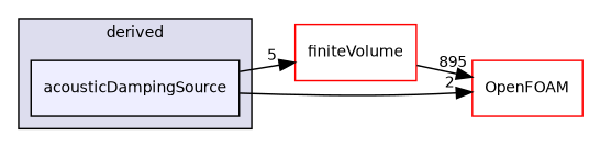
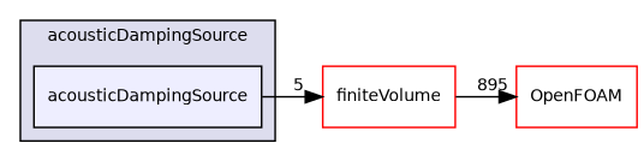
  digraph {
    compound=true
    fontname="DejaVu Sans"
    rankdir=LR
    node [fontname="DejaVu Sans" fontsize=10 shape=box color=red]
    edge [fontname="DejaVu Sans" labeldistance=1.5 labelfontname=Helvetica labelfontsize=10]
    n1 [fillcolor="#eeeeff" label=acousticDampingSource pencolor=black style=filled color=""]
    n2 [label=finiteVolume]
    n3 [label=OpenFOAM]
    subgraph cluster_1 {
      bgcolor="#ddddee"
      fontsize=10
-     label=derived
+     label=acousticDampingSource
      pencolor=black
      n1
    }
    n1 -> n2 [headlabel=5]
-   n1 -> n3 [headlabel=2]
    n2 -> n3 [headlabel=895]
  }
